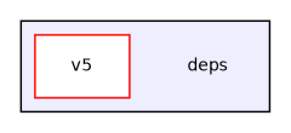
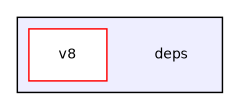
  digraph {
    compound=true
    node [fontname=Helvetica fontsize=10]
    n1 [label=deps shape=plaintext]
-   n2 [color=red fillcolor=white label=v5 shape=box style=filled]
+   n2 [color=red fillcolor=white label=v8 shape=box style=filled]
    subgraph cluster_1 {
      bgcolor="#eeeeff"
      pencolor=black
      n1
      n2
    }
  }
